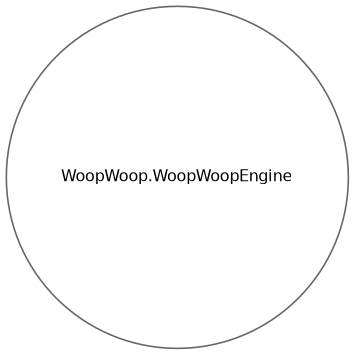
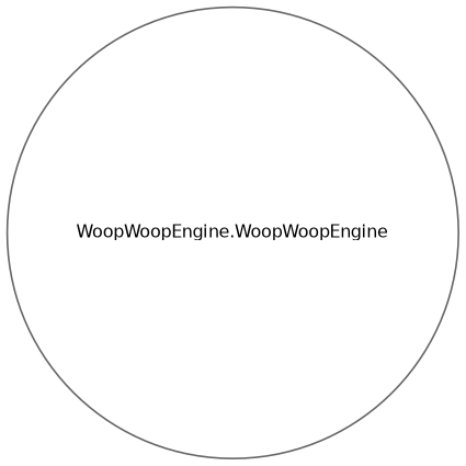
  digraph {
    rankdir=TB
-   n1 [color=grey40 fillcolor=white fontname=Helvetica fontsize=10 height=0.2 label="WoopWoop.WoopWoopEngine" shape=circle style=filled width=0.4]
+   n1 [color=grey40 fillcolor=white fontname=Helvetica fontsize=10 height=0.2 label="WoopWoopEngine.WoopWoopEngine" shape=circle style=filled width=0.4]
  }
